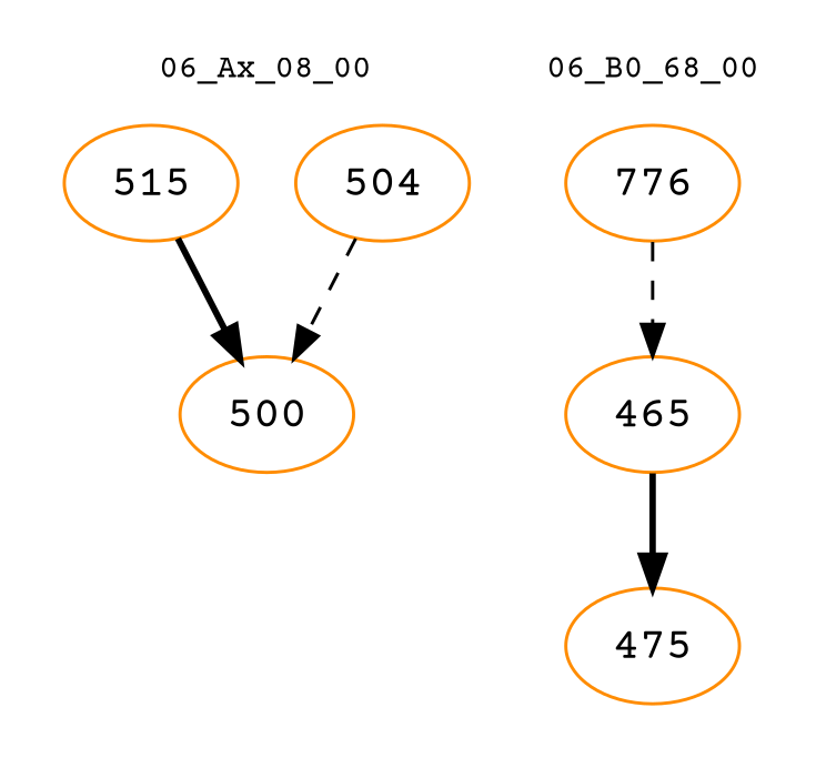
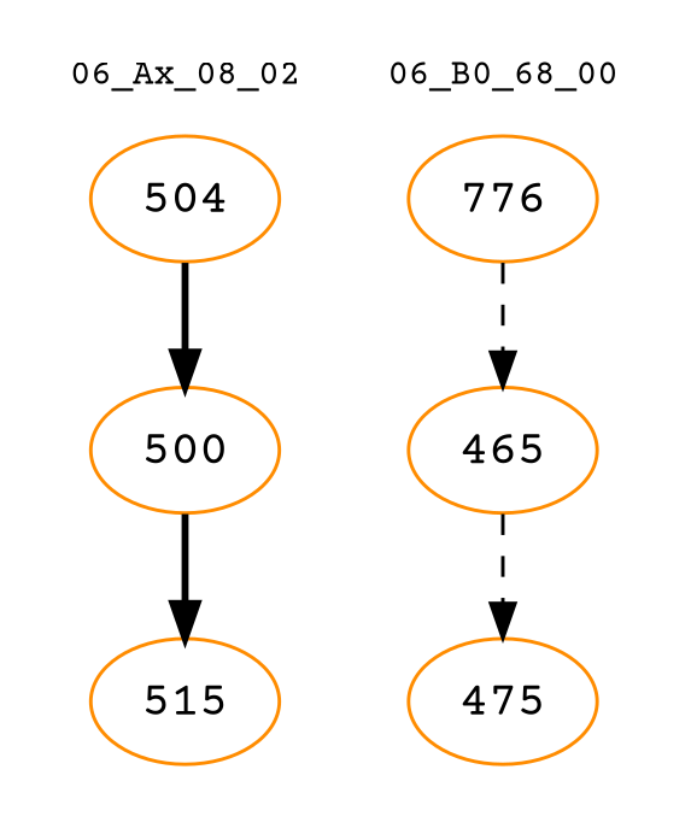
  digraph {
    fontname="Courier Prime"
    node [color=darkorange fontname="Courier Prime"]
    edge [color=black fontname="Courier Prime" style=dashed]
    n1 [label=504]
    n2 [label=500]
    n3 [label=515]
    n4 [label=776]
    n5 [label=465]
    n6 [label=475]
    subgraph cluster_1 {
      color=white
      fontsize=10
-     label="06_Ax_08_00"
+     label="06_Ax_08_02"
      n1
      n2
      n3
    }
    subgraph cluster_2 {
      color=white
      fontsize=10
      label="06_B0_68_00"
      n4
      n5
      n6
    }
-   n1 -> n2
-   n3 -> n2 [style=bold]
+   n1 -> n2 [style=bold]
+   n2 -> n3 [style=bold]
    n4 -> n5
-   n5 -> n6 [style=bold]
+   n5 -> n6
  }
